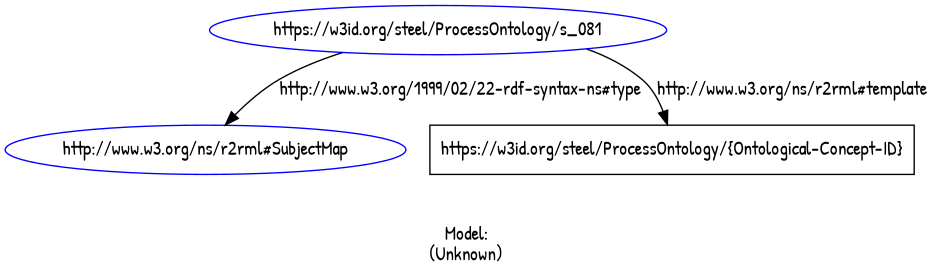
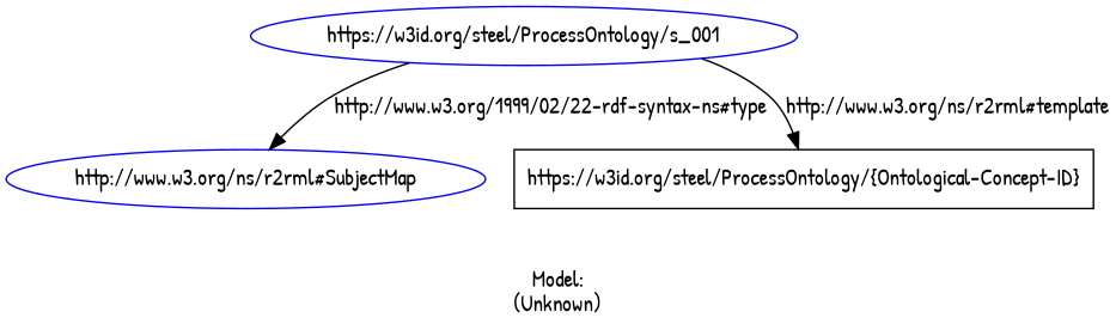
  digraph {
    label="\n\nModel:\n(Unknown)"
    rankdir=TB
    fontname="Patrick Hand"
    node [color=blue shape=ellipse fontname="Patrick Hand"]
    edge [fontname="Patrick Hand"]
-   n1 [label="https://w3id.org/steel/ProcessOntology/s_081"]
+   n1 [label="https://w3id.org/steel/ProcessOntology/s_001"]
    n2 [label="http://www.w3.org/ns/r2rml#SubjectMap"]
    n3 [label="https://w3id.org/steel/ProcessOntology/\{Ontological-Concept-ID\}" shape=record color=""]
    n1 -> n2 [label="http://www.w3.org/1999/02/22-rdf-syntax-ns#type"]
    n1 -> n3 [label="http://www.w3.org/ns/r2rml#template"]
  }
